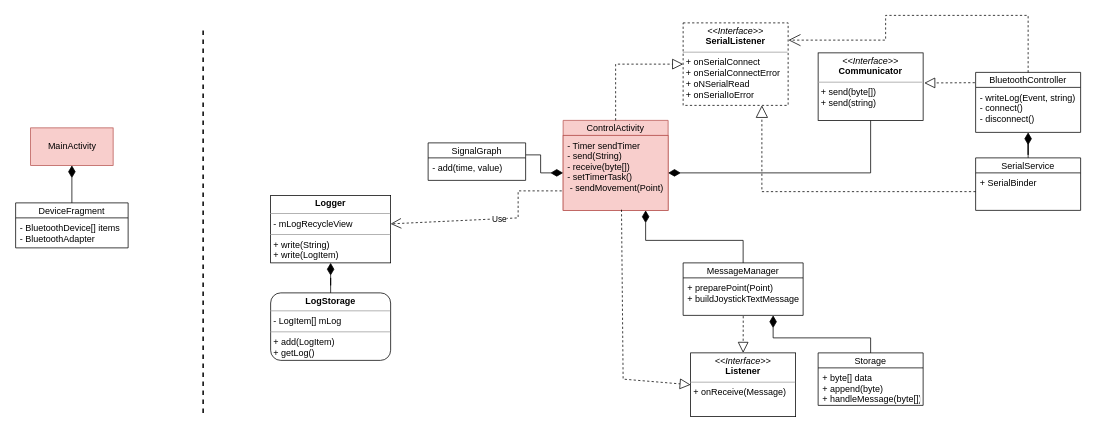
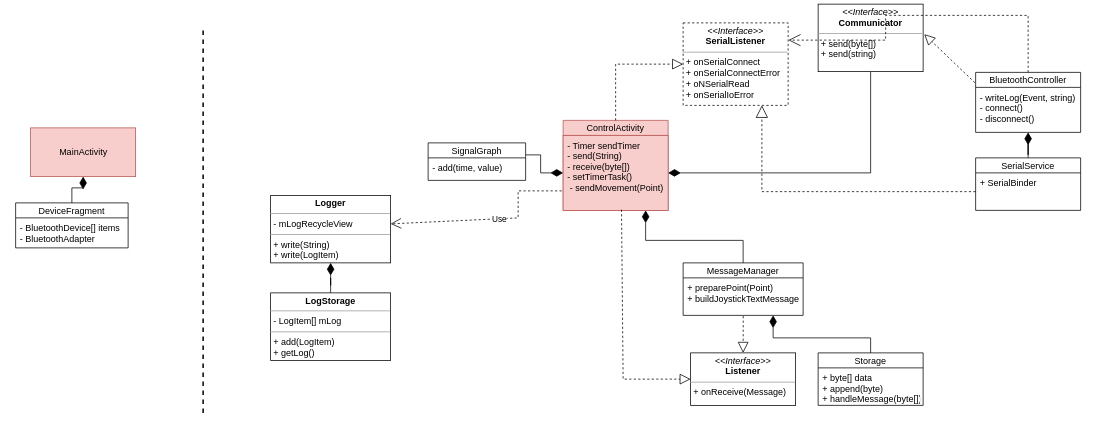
  <mxCell id="0" />
  <mxCell id="1" parent="0" />
  <mxCell id="2" value="ControlActivity" style="swimlane;fontStyle=0;childLayout=stackLayout;horizontal=1;startSize=20;fillColor=#f8cecc;horizontalStack=0;resizeParent=1;resizeParentMax=0;resizeLast=0;collapsible=1;marginBottom=0;strokeColor=#b85450;" vertex="1" parent="1"><mxGeometry x="750" y="160" width="140" height="120" as="geometry" /></mxCell>
  <mxCell id="3" value="- Timer sendTimer&#10;- send(String)&#10;- receive(byte[])&#10;- setTimerTask()&#10; - sendMovement(Point)" style="text;strokeColor=#b85450;fillColor=#f8cecc;align=left;verticalAlign=top;spacingLeft=4;spacingRight=4;overflow=hidden;rotatable=0;points=[[0,0.5],[1,0.5]];portConstraint=eastwest;" vertex="1" parent="2"><mxGeometry y="20" width="140" height="100" as="geometry" /></mxCell>
  <mxCell id="4" value="" style="endArrow=block;dashed=1;endFill=0;endSize=12;html=1;rounded=0;entryX=0.5;entryY=0;entryDx=0;entryDy=0;exitX=0.501;exitY=1.019;exitDx=0;exitDy=0;exitPerimeter=0;" edge="1" parent="1" source="11" target="5"><mxGeometry width="160" relative="1" as="geometry"><mxPoint x="980" y="392" as="sourcePoint" /><mxPoint x="1030" y="490" as="targetPoint" /></mxGeometry></mxCell>
- <mxCell id="5" value="&lt;p style=&quot;margin:0px;margin-top:4px;text-align:center;&quot;&gt;&lt;i&gt;&amp;lt;&amp;lt;Interface&amp;gt;&amp;gt;&lt;/i&gt;&lt;br&gt;&lt;b&gt;Listener&lt;/b&gt;&lt;/p&gt;&lt;hr size=&quot;1&quot;&gt;&lt;p style=&quot;margin:0px;margin-left:4px;&quot;&gt;&lt;/p&gt;&lt;p style=&quot;margin:0px;margin-left:4px;&quot;&gt;+ onReceive(Message)&lt;/p&gt;" style="verticalAlign=top;align=left;overflow=fill;fontSize=12;fontFamily=Helvetica;html=1;" vertex="1" parent="1"><mxGeometry x="920" y="470" width="140" height="85" as="geometry" /></mxCell>
+ <mxCell id="5" value="&lt;p style=&quot;margin:0px;margin-top:4px;text-align:center;&quot;&gt;&lt;i&gt;&amp;lt;&amp;lt;Interface&amp;gt;&amp;gt;&lt;/i&gt;&lt;br&gt;&lt;b&gt;Listener&lt;/b&gt;&lt;/p&gt;&lt;hr size=&quot;1&quot;&gt;&lt;p style=&quot;margin:0px;margin-left:4px;&quot;&gt;&lt;/p&gt;&lt;p style=&quot;margin:0px;margin-left:4px;&quot;&gt;+ onReceive(Message)&lt;/p&gt;" style="verticalAlign=top;align=left;overflow=fill;fontSize=12;fontFamily=Helvetica;html=1;" vertex="1" parent="1"><mxGeometry x="920" y="470" width="140" height="70" as="geometry" /></mxCell>
  <mxCell id="6" style="edgeStyle=orthogonalEdgeStyle;rounded=0;orthogonalLoop=1;jettySize=auto;html=1;entryX=0.75;entryY=1;entryDx=0;entryDy=0;entryPerimeter=0;strokeColor=default;strokeWidth=1;startArrow=none;startFill=0;endArrow=diamondThin;endFill=1;startSize=14;endSize=14;" edge="1" parent="1" source="7" target="11"><mxGeometry relative="1" as="geometry" /></mxCell>
  <mxCell id="7" value="Storage" style="swimlane;fontStyle=0;childLayout=stackLayout;horizontal=1;startSize=20;fillColor=none;horizontalStack=0;resizeParent=1;resizeParentMax=0;resizeLast=0;collapsible=1;marginBottom=0;" vertex="1" parent="1"><mxGeometry x="1090" y="470" width="140" height="70" as="geometry" /></mxCell>
  <mxCell id="8" value="+ byte[] data&#10;+ append(byte)&#10;+ handleMessage(byte[])" style="text;strokeColor=none;fillColor=none;align=left;verticalAlign=top;spacingLeft=4;spacingRight=4;overflow=hidden;rotatable=0;points=[[0,0.5],[1,0.5]];portConstraint=eastwest;" vertex="1" parent="7"><mxGeometry y="20" width="140" height="50" as="geometry" /></mxCell>
  <mxCell id="9" style="edgeStyle=orthogonalEdgeStyle;rounded=0;orthogonalLoop=1;jettySize=auto;html=1;entryX=0.786;entryY=1;entryDx=0;entryDy=0;entryPerimeter=0;strokeColor=default;strokeWidth=1;startArrow=none;startFill=0;endArrow=diamondThin;endFill=1;startSize=14;endSize=14;" edge="1" parent="1" source="10" target="3"><mxGeometry relative="1" as="geometry" /></mxCell>
  <mxCell id="10" value="MessageManager" style="swimlane;fontStyle=0;childLayout=stackLayout;horizontal=1;startSize=20;fillColor=none;horizontalStack=0;resizeParent=1;resizeParentMax=0;resizeLast=0;collapsible=1;marginBottom=0;" vertex="1" parent="1"><mxGeometry x="910" y="350" width="160" height="70" as="geometry" /></mxCell>
  <mxCell id="11" value="+ preparePoint(Point)&#10;+ buildJoystickTextMessage" style="text;strokeColor=none;fillColor=none;align=left;verticalAlign=top;spacingLeft=4;spacingRight=4;overflow=hidden;rotatable=0;points=[[0,0.5],[1,0.5]];portConstraint=eastwest;" vertex="1" parent="10"><mxGeometry y="20" width="160" height="50" as="geometry" /></mxCell>
  <mxCell id="12" style="edgeStyle=orthogonalEdgeStyle;rounded=0;orthogonalLoop=1;jettySize=auto;html=1;entryX=1;entryY=0.5;entryDx=0;entryDy=0;strokeColor=default;strokeWidth=1;startArrow=none;startFill=0;endArrow=diamondThin;endFill=1;startSize=14;endSize=14;" edge="1" parent="1" source="13" target="3"><mxGeometry relative="1" as="geometry" /></mxCell>
- <mxCell id="13" value="&lt;p style=&quot;margin:0px;margin-top:4px;text-align:center;&quot;&gt;&lt;i&gt;&amp;lt;&amp;lt;Interface&amp;gt;&amp;gt;&lt;/i&gt;&lt;br&gt;&lt;b&gt;Communicator&lt;/b&gt;&lt;/p&gt;&lt;hr size=&quot;1&quot;&gt;&lt;p style=&quot;margin:0px;margin-left:4px;&quot;&gt;&lt;/p&gt;&lt;p style=&quot;margin:0px;margin-left:4px;&quot;&gt;+ send(byte[])&lt;br&gt;+ send(string)&lt;/p&gt;" style="verticalAlign=top;align=left;overflow=fill;fontSize=12;fontFamily=Helvetica;html=1;" vertex="1" parent="1"><mxGeometry x="1090" y="70" width="140" height="90" as="geometry" /></mxCell>
+ <mxCell id="13" value="&lt;p style=&quot;margin:0px;margin-top:4px;text-align:center;&quot;&gt;&lt;i&gt;&amp;lt;&amp;lt;Interface&amp;gt;&amp;gt;&lt;/i&gt;&lt;br&gt;&lt;b&gt;Communicator&lt;/b&gt;&lt;/p&gt;&lt;hr size=&quot;1&quot;&gt;&lt;p style=&quot;margin:0px;margin-left:4px;&quot;&gt;&lt;/p&gt;&lt;p style=&quot;margin:0px;margin-left:4px;&quot;&gt;+ send(byte[])&lt;br&gt;+ send(string)&lt;/p&gt;" style="verticalAlign=top;align=left;overflow=fill;fontSize=12;fontFamily=Helvetica;html=1;" vertex="1" parent="1"><mxGeometry x="1090" y="5" width="140" height="90" as="geometry" /></mxCell>
  <mxCell id="14" style="edgeStyle=orthogonalEdgeStyle;rounded=0;orthogonalLoop=1;jettySize=auto;html=1;entryX=1.003;entryY=0.209;entryDx=0;entryDy=0;entryPerimeter=0;strokeColor=default;strokeWidth=1;startArrow=none;startFill=0;endArrow=open;endFill=0;startSize=14;endSize=14;dashed=1;" edge="1" parent="1" source="15" target="19"><mxGeometry relative="1" as="geometry"><Array as="points"><mxPoint x="1370" y="20" /><mxPoint x="1180" y="20" /><mxPoint x="1180" y="53" /></Array></mxGeometry></mxCell>
  <mxCell id="15" value="BluetoothController" style="swimlane;fontStyle=0;childLayout=stackLayout;horizontal=1;startSize=20;fillColor=none;horizontalStack=0;resizeParent=1;resizeParentMax=0;resizeLast=0;collapsible=1;marginBottom=0;" vertex="1" parent="1"><mxGeometry x="1300" y="96" width="140" height="80" as="geometry" /></mxCell>
  <mxCell id="16" value="- writeLog(Event, string)&#10;- connect()&#10;- disconnect()" style="text;strokeColor=none;fillColor=none;align=left;verticalAlign=top;spacingLeft=4;spacingRight=4;overflow=hidden;rotatable=0;points=[[0,0.5],[1,0.5]];portConstraint=eastwest;" vertex="1" parent="15"><mxGeometry y="20" width="140" height="60" as="geometry" /></mxCell>
  <mxCell id="17" value="" style="endArrow=block;dashed=1;endFill=0;endSize=12;html=1;rounded=0;entryX=1.011;entryY=0.446;entryDx=0;entryDy=0;exitX=-0.007;exitY=0.172;exitDx=0;exitDy=0;exitPerimeter=0;entryPerimeter=0;" edge="1" parent="1" source="15" target="13"><mxGeometry width="160" relative="1" as="geometry"><mxPoint x="1267.16" y="70" as="sourcePoint" /><mxPoint x="1267" y="119.05" as="targetPoint" /></mxGeometry></mxCell>
  <mxCell id="18" value="" style="endArrow=block;dashed=1;endFill=0;endSize=12;html=1;rounded=0;entryX=0;entryY=0.5;entryDx=0;entryDy=0;exitX=0.556;exitY=0.991;exitDx=0;exitDy=0;exitPerimeter=0;" edge="1" parent="1" source="3" target="5"><mxGeometry width="160" relative="1" as="geometry"><mxPoint x="780" y="370" as="sourcePoint" /><mxPoint x="1000" y="480" as="targetPoint" /><Array as="points"><mxPoint x="830" y="505" /></Array></mxGeometry></mxCell>
  <mxCell id="19" value="&lt;p style=&quot;margin:0px;margin-top:4px;text-align:center;&quot;&gt;&lt;i&gt;&amp;lt;&amp;lt;Interface&amp;gt;&amp;gt;&lt;/i&gt;&lt;br&gt;&lt;b&gt;SerialListener&lt;/b&gt;&lt;/p&gt;&lt;hr size=&quot;1&quot;&gt;&lt;p style=&quot;margin:0px;margin-left:4px;&quot;&gt;&lt;/p&gt;&lt;p style=&quot;margin:0px;margin-left:4px;&quot;&gt;+ onSerialConnect&lt;/p&gt;&lt;p style=&quot;margin:0px;margin-left:4px;&quot;&gt;+ onSerialConnectError&lt;/p&gt;&lt;p style=&quot;margin:0px;margin-left:4px;&quot;&gt;+ oNSerialRead&lt;/p&gt;&lt;p style=&quot;margin:0px;margin-left:4px;&quot;&gt;+ onSerialIoError&lt;/p&gt;" style="verticalAlign=top;align=left;overflow=fill;fontSize=12;fontFamily=Helvetica;html=1;dashed=1;" vertex="1" parent="1"><mxGeometry x="910" y="30" width="140" height="110" as="geometry" /></mxCell>
  <mxCell id="20" value="" style="endArrow=block;dashed=1;endFill=0;endSize=12;html=1;rounded=0;entryX=0;entryY=0.5;entryDx=0;entryDy=0;exitX=0.5;exitY=0;exitDx=0;exitDy=0;" edge="1" parent="1" source="2" target="19"><mxGeometry width="160" relative="1" as="geometry"><mxPoint x="700" y="-160" as="sourcePoint" /><mxPoint x="792.16" y="115.45" as="targetPoint" /><Array as="points"><mxPoint x="820" y="85" /></Array></mxGeometry></mxCell>
  <mxCell id="21" value="SignalGraph" style="swimlane;fontStyle=0;childLayout=stackLayout;horizontal=1;startSize=20;fillColor=none;horizontalStack=0;resizeParent=1;resizeParentMax=0;resizeLast=0;collapsible=1;marginBottom=0;" vertex="1" parent="1"><mxGeometry x="570" y="190" width="130" height="50" as="geometry" /></mxCell>
  <mxCell id="22" value="- add(time, value)" style="text;strokeColor=none;fillColor=none;align=left;verticalAlign=top;spacingLeft=4;spacingRight=4;overflow=hidden;rotatable=0;points=[[0,0.5],[1,0.5]];portConstraint=eastwest;" vertex="1" parent="21"><mxGeometry y="20" width="130" height="30" as="geometry" /></mxCell>
  <mxCell id="23" style="edgeStyle=orthogonalEdgeStyle;rounded=0;orthogonalLoop=1;jettySize=auto;html=1;entryX=1.003;entryY=0.32;entryDx=0;entryDy=0;entryPerimeter=0;strokeColor=default;endArrow=none;endFill=0;startArrow=diamondThin;startFill=1;strokeWidth=1;startSize=14;" edge="1" parent="1" source="3" target="21"><mxGeometry relative="1" as="geometry" /></mxCell>
- <mxCell id="24" value="MainActivity" style="html=1;fillColor=#f8cecc;strokeColor=#b85450;" vertex="1" parent="1"><mxGeometry x="40" y="170" width="110" height="50" as="geometry" /></mxCell>
+ <mxCell id="24" value="MainActivity" style="html=1;fillColor=#f8cecc;strokeColor=#b85450;" vertex="1" parent="1"><mxGeometry x="40" y="170" width="140" height="65" as="geometry" /></mxCell>
  <mxCell id="25" value="&lt;p style=&quot;margin:0px;margin-top:4px;text-align:center;&quot;&gt;&lt;b&gt;Logger&lt;/b&gt;&lt;/p&gt;&lt;hr size=&quot;1&quot;&gt;&lt;p style=&quot;margin:0px;margin-left:4px;&quot;&gt;- mLogRecycleView&lt;/p&gt;&lt;hr size=&quot;1&quot;&gt;&lt;p style=&quot;margin:0px;margin-left:4px;&quot;&gt;+ write(String)&lt;br&gt;+ write(LogItem)&lt;/p&gt;" style="verticalAlign=top;align=left;overflow=fill;fontSize=12;fontFamily=Helvetica;html=1;" vertex="1" parent="1"><mxGeometry x="360" y="260" width="160" height="90" as="geometry" /></mxCell>
  <mxCell id="26" style="edgeStyle=orthogonalEdgeStyle;rounded=0;orthogonalLoop=1;jettySize=auto;html=1;entryX=0.5;entryY=1;entryDx=0;entryDy=0;strokeColor=default;strokeWidth=1;startArrow=none;startFill=0;endArrow=diamondThin;endFill=1;startSize=14;endSize=14;" edge="1" parent="1" source="27" target="24"><mxGeometry relative="1" as="geometry" /></mxCell>
  <mxCell id="27" value="DeviceFragment" style="swimlane;fontStyle=0;childLayout=stackLayout;horizontal=1;startSize=20;fillColor=none;horizontalStack=0;resizeParent=1;resizeParentMax=0;resizeLast=0;collapsible=1;marginBottom=0;" vertex="1" parent="1"><mxGeometry x="20" y="270" width="150" height="60" as="geometry" /></mxCell>
  <mxCell id="28" value="- BluetoothDevice[] items&#10;- BluetoothAdapter" style="text;strokeColor=none;fillColor=none;align=left;verticalAlign=top;spacingLeft=4;spacingRight=4;overflow=hidden;rotatable=0;points=[[0,0.5],[1,0.5]];portConstraint=eastwest;" vertex="1" parent="27"><mxGeometry y="20" width="150" height="40" as="geometry" /></mxCell>
  <mxCell id="29" value="Use" style="endArrow=open;endSize=12;dashed=1;html=1;rounded=0;strokeColor=default;strokeWidth=1;exitX=-0.013;exitY=0.74;exitDx=0;exitDy=0;exitPerimeter=0;entryX=1;entryY=0.422;entryDx=0;entryDy=0;entryPerimeter=0;" edge="1" parent="1" source="3" target="25"><mxGeometry x="-0.098" y="1" width="160" relative="1" as="geometry"><mxPoint x="470" y="410" as="sourcePoint" /><mxPoint x="630" y="410" as="targetPoint" /><Array as="points"><mxPoint x="690" y="254" /><mxPoint x="690" y="290" /></Array><mxPoint as="offset" /></mxGeometry></mxCell>
  <mxCell id="30" style="edgeStyle=orthogonalEdgeStyle;rounded=0;orthogonalLoop=1;jettySize=auto;html=1;entryX=0.5;entryY=1;entryDx=0;entryDy=0;strokeColor=default;strokeWidth=1;startArrow=none;startFill=0;endArrow=diamondThin;endFill=1;startSize=14;endSize=14;" edge="1" parent="1" source="31" target="25"><mxGeometry relative="1" as="geometry" /></mxCell>
- <mxCell id="31" value="&lt;p style=&quot;margin:0px;margin-top:4px;text-align:center;&quot;&gt;&lt;b&gt;LogStorage&lt;/b&gt;&lt;/p&gt;&lt;hr size=&quot;1&quot;&gt;&lt;p style=&quot;margin:0px;margin-left:4px;&quot;&gt;- LogItem[] mLog&lt;/p&gt;&lt;hr size=&quot;1&quot;&gt;&lt;p style=&quot;margin:0px;margin-left:4px;&quot;&gt;+ add(LogItem)&lt;br&gt;+ getLog()&lt;/p&gt;" style="verticalAlign=top;align=left;overflow=fill;fontSize=12;fontFamily=Helvetica;html=1;rounded=1;" vertex="1" parent="1"><mxGeometry x="360" y="390" width="160" height="90" as="geometry" /></mxCell>
+ <mxCell id="31" value="&lt;p style=&quot;margin:0px;margin-top:4px;text-align:center;&quot;&gt;&lt;b&gt;LogStorage&lt;/b&gt;&lt;/p&gt;&lt;hr size=&quot;1&quot;&gt;&lt;p style=&quot;margin:0px;margin-left:4px;&quot;&gt;- LogItem[] mLog&lt;/p&gt;&lt;hr size=&quot;1&quot;&gt;&lt;p style=&quot;margin:0px;margin-left:4px;&quot;&gt;+ add(LogItem)&lt;br&gt;+ getLog()&lt;/p&gt;" style="verticalAlign=top;align=left;overflow=fill;fontSize=12;fontFamily=Helvetica;html=1;" vertex="1" parent="1"><mxGeometry x="360" y="390" width="160" height="90" as="geometry" /></mxCell>
  <mxCell id="32" value="" style="endArrow=none;dashed=1;html=1;rounded=0;strokeColor=default;strokeWidth=2;startSize=14;endSize=14;" edge="1" parent="1"><mxGeometry width="50" height="50" relative="1" as="geometry"><mxPoint x="270" y="550" as="sourcePoint" /><mxPoint x="270" y="40" as="targetPoint" /></mxGeometry></mxCell>
  <mxCell id="33" style="edgeStyle=orthogonalEdgeStyle;rounded=0;orthogonalLoop=1;jettySize=auto;html=1;entryX=0.5;entryY=1;entryDx=0;entryDy=0;entryPerimeter=0;strokeColor=default;strokeWidth=1;startArrow=none;startFill=0;endArrow=diamondThin;endFill=1;startSize=14;endSize=14;" edge="1" parent="1" source="34" target="16"><mxGeometry relative="1" as="geometry" /></mxCell>
  <mxCell id="34" value="SerialService" style="swimlane;fontStyle=0;childLayout=stackLayout;horizontal=1;startSize=20;fillColor=none;horizontalStack=0;resizeParent=1;resizeParentMax=0;resizeLast=0;collapsible=1;marginBottom=0;" vertex="1" parent="1"><mxGeometry x="1300" y="210" width="140" height="70" as="geometry" /></mxCell>
  <mxCell id="35" value="+ SerialBinder" style="text;strokeColor=none;fillColor=none;align=left;verticalAlign=top;spacingLeft=4;spacingRight=4;overflow=hidden;rotatable=0;points=[[0,0.5],[1,0.5]];portConstraint=eastwest;" vertex="1" parent="34"><mxGeometry y="20" width="140" height="50" as="geometry" /></mxCell>
  <mxCell id="36" style="edgeStyle=orthogonalEdgeStyle;rounded=0;orthogonalLoop=1;jettySize=auto;html=1;entryX=0.75;entryY=1;entryDx=0;entryDy=0;strokeColor=default;strokeWidth=1;startArrow=none;startFill=0;endArrow=block;endFill=0;startSize=14;endSize=14;dashed=1;" edge="1" parent="1" source="35" target="19"><mxGeometry relative="1" as="geometry" /></mxCell>
